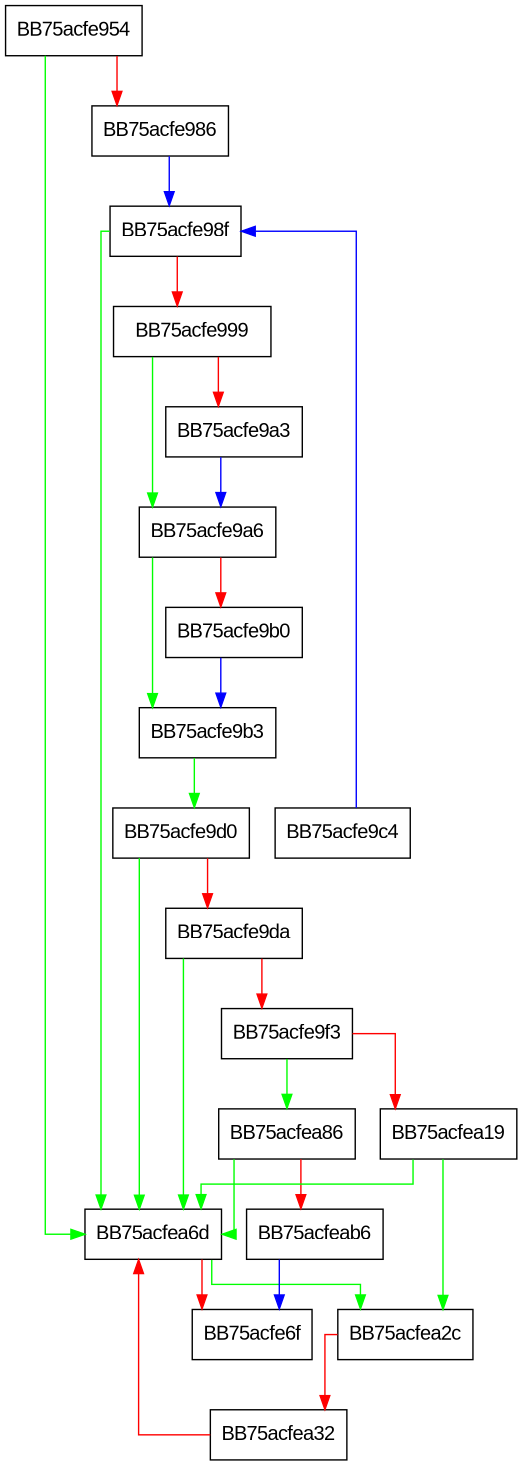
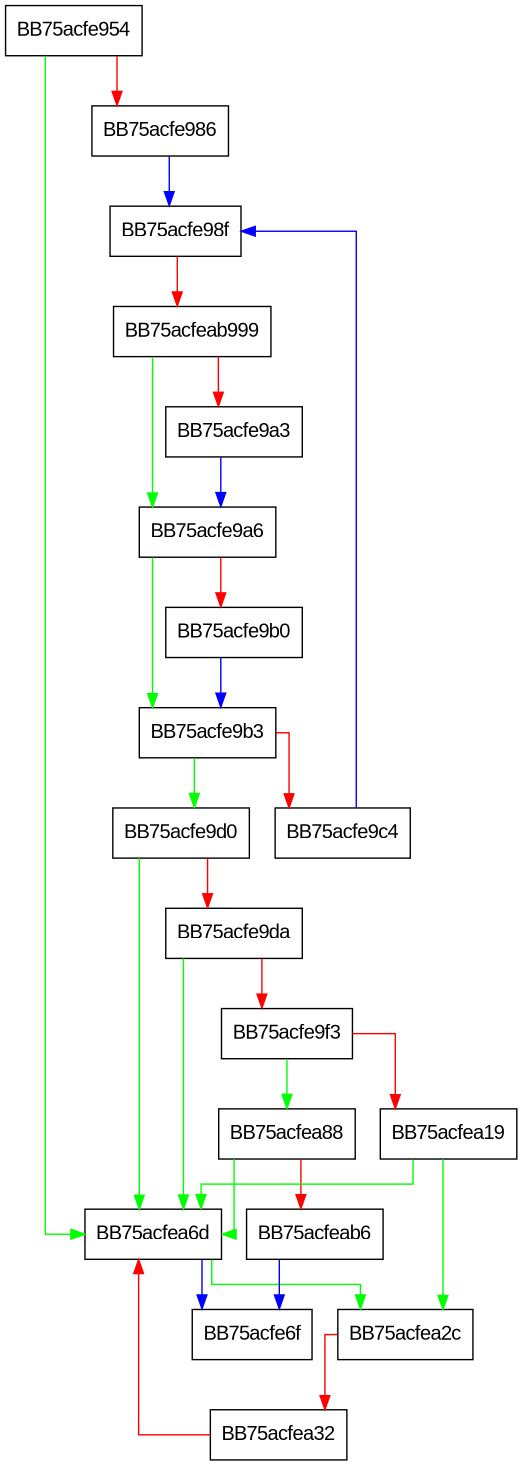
  digraph {
    fontname="Liberation Sans"
    splines=ortho
    node [fontname="Liberation Sans" shape=box]
    edge [color=green fontname="Liberation Sans"]
    BB75acfe954
    BB75acfea6d
    BB75acfe986
    n4 [label=BB75acfe6f]
    BB75acfea2c
    BB75acfe98f
-   BB75acfe999
+   BB75acfe999 [label=BB75acfeab999]
    BB75acfe9a6
    BB75acfe9a3
    BB75acfe9b3
    BB75acfe9b0
    BB75acfe9d0
    BB75acfe9c4
    BB75acfe9da
    BB75acfe9f3
-   BB75acfea88 [label=BB75acfea86]
+   BB75acfea88
    BB75acfea19
    BB75acfeab6
    BB75acfea32
    BB75acfe954 -> BB75acfea6d
    BB75acfe954 -> BB75acfe986 [color=red]
-   BB75acfea6d -> n4 [color=red]
+   BB75acfea6d -> n4 [color=blue]
    BB75acfea6d -> BB75acfea2c
    BB75acfe986 -> BB75acfe98f [color=blue]
    BB75acfea2c -> BB75acfea32 [color=red]
-   BB75acfe98f -> BB75acfea6d
    BB75acfe98f -> BB75acfe999 [color=red]
    BB75acfe999 -> BB75acfe9a6
    BB75acfe999 -> BB75acfe9a3 [color=red]
    BB75acfe9a6 -> BB75acfe9b3
    BB75acfe9a6 -> BB75acfe9b0 [color=red]
    BB75acfe9a3 -> BB75acfe9a6 [color=blue]
    BB75acfe9b3 -> BB75acfe9d0
+   BB75acfe9b3 -> BB75acfe9c4 [color=red]
    BB75acfe9b0 -> BB75acfe9b3 [color=blue]
    BB75acfe9d0 -> BB75acfea6d
    BB75acfe9d0 -> BB75acfe9da [color=red]
    BB75acfe9c4 -> BB75acfe98f [color=blue]
    BB75acfe9da -> BB75acfea6d
    BB75acfe9da -> BB75acfe9f3 [color=red]
    BB75acfe9f3 -> BB75acfea88
    BB75acfe9f3 -> BB75acfea19 [color=red]
    BB75acfea88 -> BB75acfea6d
    BB75acfea88 -> BB75acfeab6 [color=red]
    BB75acfea19 -> BB75acfea6d
    BB75acfea19 -> BB75acfea2c
    BB75acfeab6 -> n4 [color=blue]
    BB75acfea32 -> BB75acfea6d [color=red]
  }
